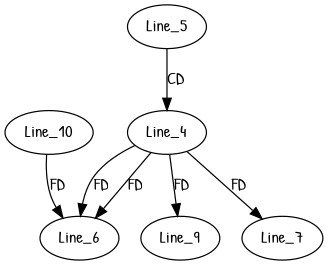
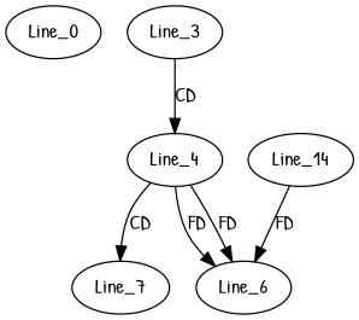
  digraph {
    fontname="Patrick Hand"
    node [fontname="Patrick Hand"]
    edge [fontname="Patrick Hand"]
-   Line_3 [label=Line_5]
+   Line_0
+   Line_3
    Line_4
    n4 [label=Line_7]
    Line_6
-   Line_9
-   Line_10
+   Line_10 [label=Line_14]
    Line_3 -> Line_4 [label=CD]
-   Line_4 -> n4 [label=FD]
+   Line_4 -> n4 [label=CD]
    Line_4 -> Line_6 [label=FD]
    Line_4 -> Line_6 [label=FD]
-   Line_4 -> Line_9 [label=FD]
    Line_10 -> Line_6 [label=FD]
  }
